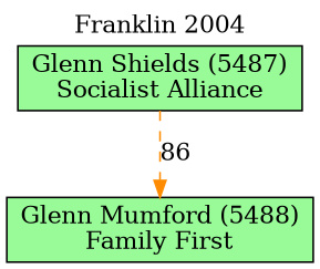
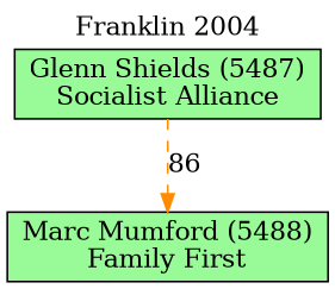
  digraph {
    label="Franklin 2004"
    labelloc=t
    mclimit=10
    node [shape=box style=filled fillcolor=palegreen]
-   n1 [label="Glenn Mumford (5488)\nFamily First"]
+   n1 [label="Marc Mumford (5488)\nFamily First"]
    n2 [label="Glenn Shields (5487)\nSocialist Alliance"]
    n2 -> n1 [label=86 color=darkorange style=dashed]
  }
